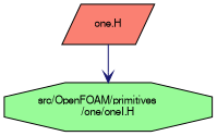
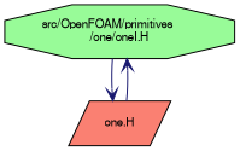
  digraph {
    node [color=black fontname=FreeSans fontsize=10 style=filled]
    edge [color=midnightblue fontname=FreeSans fontsize=10 labelfontname=FreeSans labelfontsize=10 style=solid arrowhead=vee]
    n1 [fillcolor=palegreen fontcolor=black height=0.2 label="src/OpenFOAM/primitives\l/one/oneI.H" shape=octagon width=0.4]
    n2 [height=0.2 label="one.H" shape=parallelogram width=0.4 fillcolor=salmon]
+   n1 -> n2
    n2 -> n1
  }
